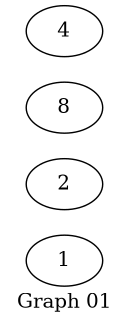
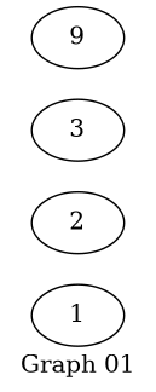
  graph {
    label="Graph 01"
    rankdir=LR
    1
    2
-   3 [label=8]
-   4
+   3
+   4 [label=9]
  }
